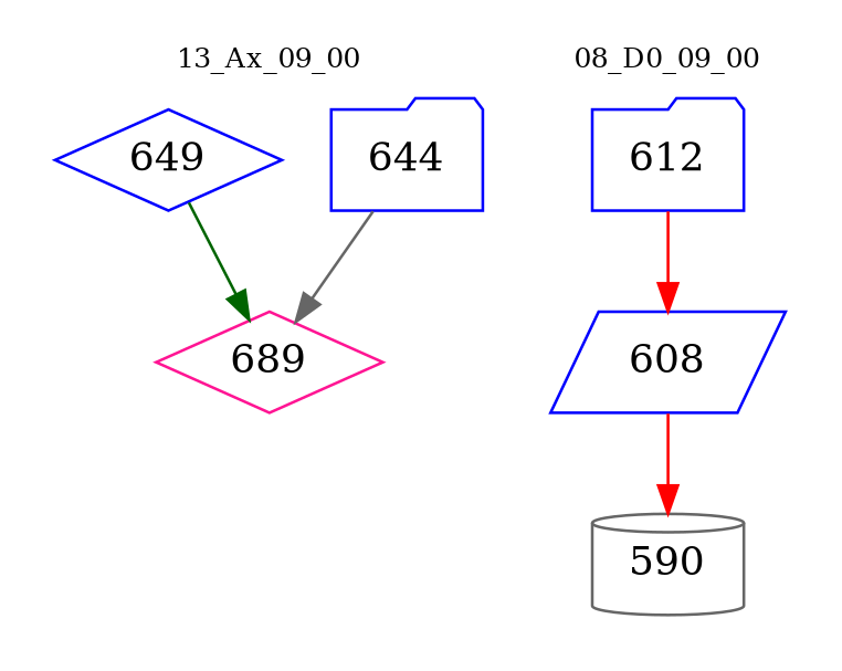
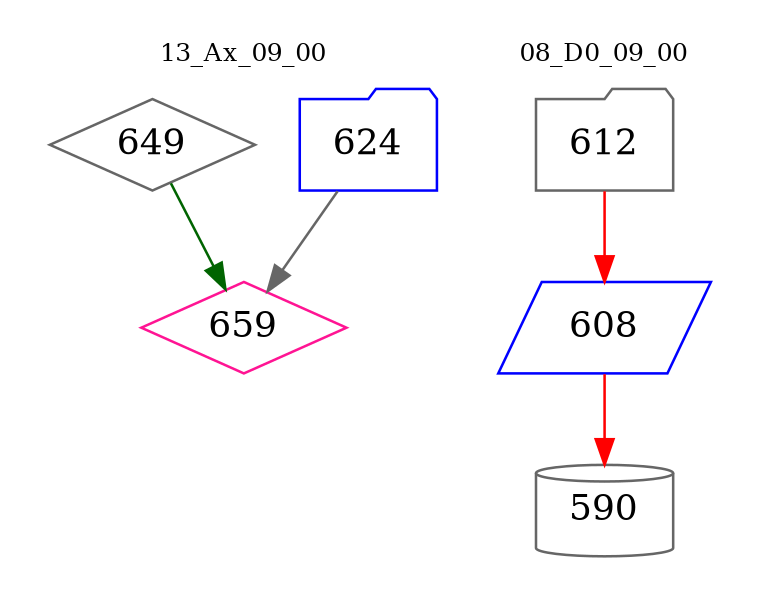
  digraph {
    node [color=gray40 shape=folder]
    edge [color=red]
-   n1 [color=blue label=644]
-   n2 [color=blue label=649 shape=diamond]
-   n3 [color=deeppink label=689 shape=diamond]
-   n4 [color=blue label=612]
+   n1 [color=blue label=624]
+   n2 [label=649 shape=diamond]
+   n3 [color=deeppink label=659 shape=diamond]
+   n4 [label=612]
    n5 [color=blue label=608 shape=parallelogram]
    n6 [label=590 shape=cylinder]
    subgraph cluster_1 {
      color=white
      fontsize=10
      label="13_Ax_09_00"
      n1
      n2
      n3
    }
    subgraph cluster_2 {
      color=white
      fontsize=10
      label="08_D0_09_00"
      n4
      n5
      n6
    }
    n1 -> n3 [color=gray40]
    n2 -> n3 [color=darkgreen]
    n4 -> n5
    n5 -> n6
  }
